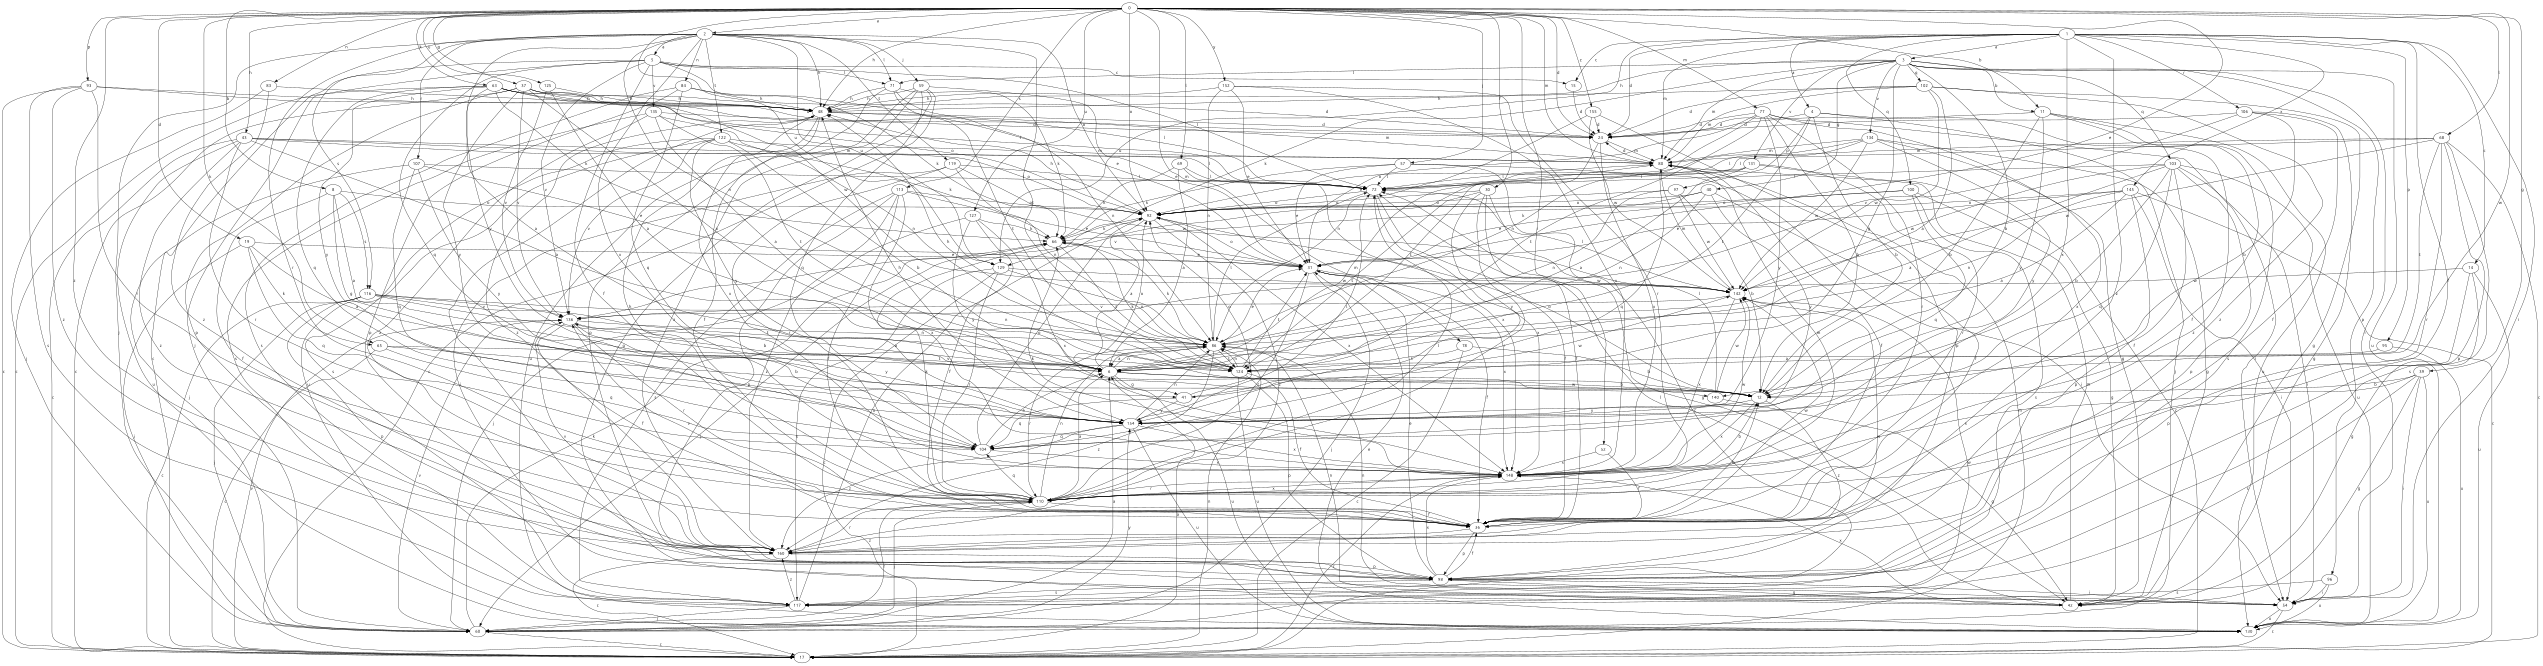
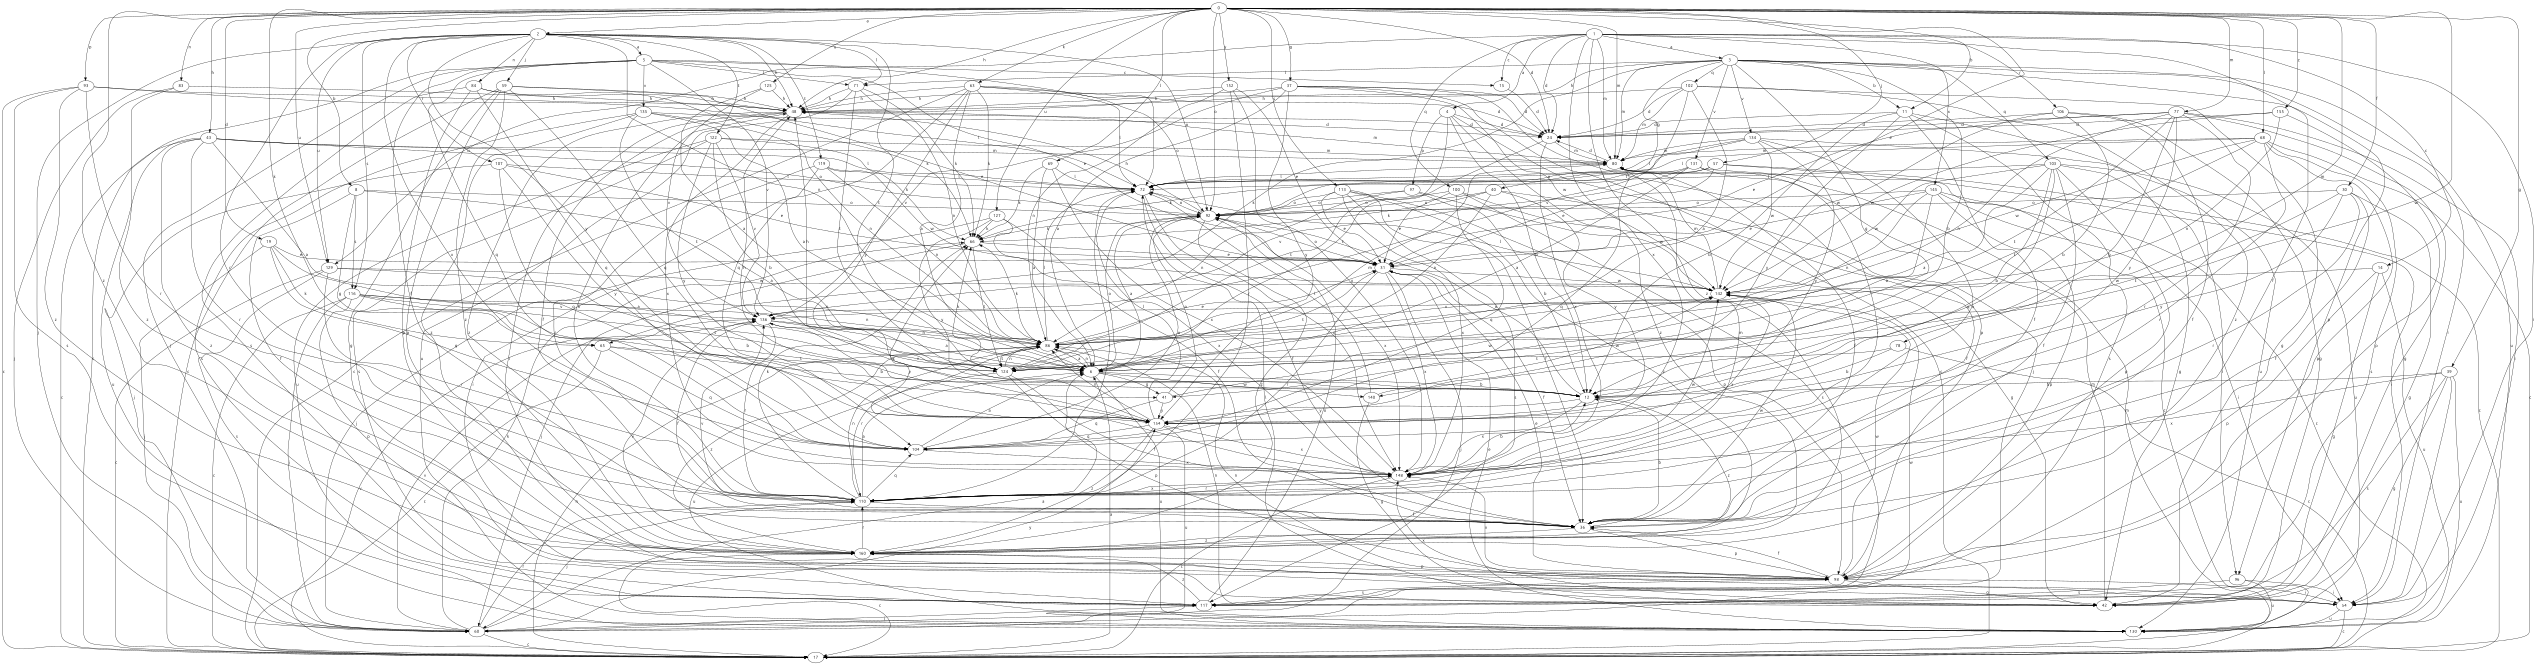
  strict digraph {
    fontname=Ubuntu
    node [fontname=Ubuntu]
    edge [fontname=Ubuntu]
    0
    2
    8
    11
    19
    24
    31
    n8 [label=30]
    37
    39
    43
    48
-   52
    57
    63
    65
    68
    69
    77
    78
    80
    83
    92
    93
    113
    125
    127
    129
    140
    152
    155
    160
    148
    5
    59
    60
    71
    84
    86
    107
    110
    116
    119
    122
    124
    154
    36
    41
    6
    12
    130
    117
    104
    142
    42
    17
    136
    98
    54
    72
    66
    1
    3
    4
    14
    15
-   95
    100
    106
    145
    40
    96
    102
    103
    131
    134
    97
    135
    0 -> 2 [label=a]
    0 -> 8 [label=b]
    0 -> 11 [label=b]
    0 -> 19 [label=d]
    0 -> 24 [label=d]
    0 -> 31 [label=e]
    0 -> n8 [label=f]
    0 -> 37 [label=g]
    0 -> 39 [label=g]
    0 -> 43 [label=h]
    0 -> 48 [label=h]
-   0 -> 52 [label=i]
    0 -> 57 [label=j]
    0 -> 63 [label=k]
    0 -> 65 [label=k]
    0 -> 68 [label=l]
    0 -> 69 [label=l]
    0 -> 77 [label=m]
    0 -> 78 [label=m]
    0 -> 80 [label=m]
    0 -> 83 [label=n]
    0 -> 92 [label=o]
    0 -> 93 [label=p]
    0 -> 113 [label=s]
    0 -> 125 [label=u]
    0 -> 127 [label=u]
    0 -> 129 [label=u]
    0 -> 140 [label=w]
    0 -> 152 [label=y]
    0 -> 155 [label=z]
    0 -> 160 [label=z]
    2 -> 48 [label=h]
    2 -> 92 [label=o]
    2 -> 129 [label=u]
    2 -> 148 [label=x]
    2 -> 5 [label=a]
    2 -> 59 [label=j]
    2 -> 60 [label=j]
    2 -> 71 [label=l]
    2 -> 84 [label=n]
    2 -> 86 [label=n]
    2 -> 107 [label=r]
    2 -> 110 [label=r]
    2 -> 116 [label=s]
    2 -> 119 [label=t]
    2 -> 122 [label=t]
    2 -> 124 [label=t]
    2 -> 154 [label=y]
    8 -> 92 [label=o]
    8 -> 116 [label=s]
    8 -> 36 [label=f]
    8 -> 41 [label=g]
    8 -> 6 [label=a]
    11 -> 24 [label=d]
    11 -> 154 [label=y]
    11 -> 36 [label=f]
    11 -> 12 [label=b]
    11 -> 130 [label=u]
    11 -> 117 [label=s]
    19 -> 31 [label=e]
    19 -> 65 [label=k]
    19 -> 60 [label=j]
    19 -> 6 [label=a]
    19 -> 104 [label=q]
    24 -> 80 [label=m]
    24 -> 148 [label=x]
    24 -> 124 [label=t]
    31 -> 92 [label=o]
    31 -> 148 [label=x]
    31 -> 60 [label=j]
    31 -> 110 [label=r]
    31 -> 36 [label=f]
    31 -> 142 [label=w]
    n8 -> 92 [label=o]
    n8 -> 110 [label=r]
    n8 -> 124 [label=t]
    n8 -> 154 [label=y]
    n8 -> 36 [label=f]
    n8 -> 42 [label=g]
    37 -> 24 [label=d]
    37 -> 48 [label=h]
    37 -> 154 [label=y]
    37 -> 6 [label=a]
    37 -> 142 [label=w]
    37 -> 17 [label=c]
    37 -> 136 [label=v]
    37 -> 98 [label=p]
    39 -> 148 [label=x]
    39 -> 12 [label=b]
    39 -> 130 [label=u]
    39 -> 117 [label=s]
    39 -> 42 [label=g]
    39 -> 54 [label=i]
    43 -> 80 [label=m]
    43 -> 92 [label=o]
    43 -> 160 [label=z]
    43 -> 110 [label=r]
    43 -> 6 [label=a]
    43 -> 130 [label=u]
    43 -> 17 [label=c]
    43 -> 72 [label=l]
    48 -> 24 [label=d]
    48 -> 80 [label=m]
    48 -> 160 [label=z]
    48 -> 148 [label=x]
    48 -> 36 [label=f]
    48 -> 54 [label=i]
-   52 -> 148 [label=x]
-   52 -> 36 [label=f]
    57 -> 31 [label=e]
    57 -> 17 [label=c]
    57 -> 54 [label=i]
    57 -> 72 [label=l]
    57 -> 66 [label=k]
    63 -> 24 [label=d]
    63 -> 48 [label=h]
    63 -> 92 [label=o]
    63 -> 154 [label=y]
    63 -> 6 [label=a]
    63 -> 104 [label=q]
    63 -> 17 [label=c]
    63 -> 72 [label=l]
    63 -> 66 [label=k]
    65 -> 124 [label=t]
    65 -> 12 [label=b]
    65 -> 104 [label=q]
    65 -> 17 [label=c]
    68 -> 80 [label=m]
    68 -> 110 [label=r]
    68 -> 124 [label=t]
    68 -> 117 [label=s]
    68 -> 142 [label=w]
    68 -> 17 [label=c]
    68 -> 98 [label=p]
    68 -> 72 [label=l]
    69 -> 148 [label=x]
    69 -> 6 [label=a]
    69 -> 72 [label=l]
    69 -> 66 [label=k]
    77 -> 24 [label=d]
    77 -> 31 [label=e]
    77 -> 86 [label=n]
    77 -> 110 [label=r]
    77 -> 124 [label=t]
    77 -> 154 [label=y]
    77 -> 12 [label=b]
    77 -> 42 [label=g]
    77 -> 54 [label=i]
    78 -> 124 [label=t]
    78 -> 12 [label=b]
    78 -> 17 [label=c]
    80 -> 24 [label=d]
    80 -> 36 [label=f]
    80 -> 104 [label=q]
    80 -> 72 [label=l]
    83 -> 48 [label=h]
    83 -> 160 [label=z]
    83 -> 60 [label=j]
    92 -> 48 [label=h]
    92 -> 160 [label=z]
    92 -> 148 [label=x]
    92 -> 6 [label=a]
    92 -> 66 [label=k]
    93 -> 48 [label=h]
    93 -> 160 [label=z]
    93 -> 110 [label=r]
    93 -> 117 [label=s]
    93 -> 17 [label=c]
    93 -> 72 [label=l]
    113 -> 31 [label=e]
    113 -> 92 [label=o]
    113 -> 160 [label=z]
    113 -> 148 [label=x]
    113 -> 36 [label=f]
    113 -> 117 [label=s]
    113 -> 98 [label=p]
    125 -> 48 [label=h]
    125 -> 6 [label=a]
    125 -> 136 [label=v]
    127 -> 148 [label=x]
    127 -> 60 [label=j]
    127 -> 154 [label=y]
    127 -> 36 [label=f]
    127 -> 66 [label=k]
    129 -> 86 [label=n]
    129 -> 110 [label=r]
    129 -> 117 [label=s]
    129 -> 142 [label=w]
    129 -> 17 [label=c]
    140 -> 142 [label=w]
    140 -> 42 [label=g]
    140 -> 72 [label=l]
    152 -> 31 [label=e]
    152 -> 48 [label=h]
    152 -> 148 [label=x]
    152 -> 86 [label=n]
    152 -> 110 [label=r]
    155 -> 24 [label=d]
    155 -> 86 [label=n]
    155 -> 142 [label=w]
    155 -> 98 [label=p]
    160 -> 110 [label=r]
    160 -> 17 [label=c]
    160 -> 136 [label=v]
    160 -> 98 [label=p]
    148 -> 110 [label=r]
    148 -> 12 [label=b]
    148 -> 142 [label=w]
    148 -> 17 [label=c]
    148 -> 66 [label=k]
    5 -> 31 [label=e]
    5 -> 60 [label=j]
    5 -> 71 [label=l]
    5 -> 36 [label=f]
    5 -> 104 [label=q]
    5 -> 17 [label=c]
    5 -> 136 [label=v]
    5 -> 72 [label=l]
    5 -> 15 [label=c]
    5 -> 135 [label=v]
    59 -> 31 [label=e]
    59 -> 48 [label=h]
    59 -> 160 [label=z]
    59 -> 104 [label=q]
    59 -> 42 [label=g]
    59 -> 17 [label=c]
    59 -> 98 [label=p]
    60 -> 110 [label=r]
    60 -> 154 [label=y]
    60 -> 6 [label=a]
    60 -> 142 [label=w]
    60 -> 17 [label=c]
    60 -> 136 [label=v]
    60 -> 66 [label=k]
    71 -> 48 [label=h]
    71 -> 86 [label=n]
    71 -> 124 [label=t]
    71 -> 130 [label=u]
    71 -> 66 [label=k]
    84 -> 48 [label=h]
    84 -> 117 [label=s]
    84 -> 104 [label=q]
    84 -> 98 [label=p]
    84 -> 66 [label=k]
    86 -> 31 [label=e]
    86 -> 160 [label=z]
    86 -> 110 [label=r]
    86 -> 124 [label=t]
    86 -> 6 [label=a]
    86 -> 72 [label=l]
    86 -> 66 [label=k]
    107 -> 31 [label=e]
    107 -> 60 [label=j]
    107 -> 154 [label=y]
    107 -> 104 [label=q]
    107 -> 72 [label=l]
    110 -> 48 [label=h]
    110 -> 80 [label=m]
    110 -> 148 [label=x]
    110 -> 60 [label=j]
    110 -> 86 [label=n]
    110 -> 36 [label=f]
    110 -> 6 [label=a]
    110 -> 104 [label=q]
    110 -> 72 [label=l]
    110 -> 66 [label=k]
    116 -> 60 [label=j]
    116 -> 86 [label=n]
    116 -> 124 [label=t]
    116 -> 12 [label=b]
    116 -> 17 [label=c]
    116 -> 136 [label=v]
    116 -> 98 [label=p]
    119 -> 86 [label=n]
    119 -> 110 [label=r]
    119 -> 142 [label=w]
    119 -> 54 [label=i]
    119 -> 72 [label=l]
    122 -> 80 [label=m]
    122 -> 154 [label=y]
    122 -> 12 [label=b]
    122 -> 130 [label=u]
    122 -> 117 [label=s]
    122 -> 136 [label=v]
    122 -> 66 [label=k]
    124 -> 31 [label=t]
    124 -> 48 [label=h]
    124 -> 86 [label=n]
    124 -> 36 [label=f]
    124 -> 130 [label=u]
    124 -> 98 [label=p]
    124 -> 66 [label=k]
    154 -> 48 [label=h]
    154 -> 160 [label=z]
    154 -> 148 [label=x]
    154 -> 86 [label=n]
    154 -> 130 [label=u]
    154 -> 104 [label=q]
    154 -> 72 [label=l]
    36 -> 160 [label=z]
    36 -> 12 [label=b]
    36 -> 142 [label=w]
    36 -> 136 [label=v]
    36 -> 98 [label=p]
    41 -> 92 [label=o]
    41 -> 154 [label=y]
    41 -> 104 [label=q]
    41 -> 142 [label=w]
    6 -> 80 [label=m]
    6 -> 92 [label=o]
    6 -> 140 [label=w]
    6 -> 86 [label=n]
    6 -> 41 [label=g]
    6 -> 12 [label=b]
    6 -> 130 [label=u]
    12 -> 92 [label=o]
    12 -> 160 [label=z]
    12 -> 148 [label=x]
    12 -> 154 [label=y]
    12 -> 136 [label=v]
    130 -> 31 [label=e]
    117 -> 92 [label=o]
    117 -> 160 [label=z]
    117 -> 60 [label=j]
    104 -> 92 [label=o]
    104 -> 148 [label=x]
    104 -> 6 [label=a]
    142 -> 80 [label=m]
    142 -> 148 [label=x]
    142 -> 136 [label=v]
    142 -> 72 [label=l]
    42 -> 80 [label=m]
    42 -> 148 [label=x]
    42 -> 86 [label=n]
    42 -> 72 [label=l]
    17 -> 80 [label=m]
    17 -> 86 [label=n]
    17 -> 6 [label=a]
    17 -> 136 [label=v]
    136 -> 86 [label=n]
    136 -> 110 [label=r]
    136 -> 154 [label=y]
    136 -> 36 [label=f]
    136 -> 6 [label=a]
    98 -> 31 [label=e]
    98 -> 148 [label=x]
    98 -> 36 [label=f]
    98 -> 117 [label=s]
    98 -> 142 [label=w]
    98 -> 42 [label=g]
    98 -> 54 [label=i]
    54 -> 86 [label=n]
    54 -> 130 [label=u]
    54 -> 17 [label=c]
    72 -> 92 [label=o]
    72 -> 148 [label=x]
    72 -> 36 [label=f]
    66 -> 31 [label=e]
    66 -> 60 [label=j]
    66 -> 124 [label=t]
    1 -> 24 [label=d]
    1 -> 80 [label=m]
    1 -> 129 [label=u]
    1 -> 160 [label=z]
    1 -> 148 [label=x]
    1 -> 36 [label=f]
    1 -> 54 [label=i]
    1 -> 3 [label=a]
    1 -> 4 [label=a]
    1 -> 14 [label=c]
    1 -> 15 [label=c]
-   1 -> 95 [label=p]
    1 -> 100 [label=q]
    1 -> 106 [label=r]
    1 -> 145 [label=x]
    3 -> 11 [label=b]
    3 -> 48 [label=h]
-   3 -> 129 [label=k]
+   3 -> 65 [label=k]
    3 -> 80 [label=m]
    3 -> 71 [label=l]
    3 -> 41 [label=g]
    3 -> 12 [label=b]
    3 -> 130 [label=u]
    3 -> 54 [label=i]
    3 -> 40 [label=g]
    3 -> 96 [label=p]
    3 -> 102 [label=q]
    3 -> 103 [label=q]
    3 -> 131 [label=v]
    3 -> 134 [label=v]
    4 -> 24 [label=d]
    4 -> 160 [label=z]
    4 -> 60 [label=j]
    4 -> 124 [label=t]
    4 -> 12 [label=b]
    4 -> 97 [label=p]
    14 -> 130 [label=u]
    14 -> 142 [label=w]
    14 -> 42 [label=g]
    14 -> 98 [label=p]
    15 -> 24 [label=d]
-   95 -> 6 [label=a]
-   95 -> 130 [label=u]
    100 -> 31 [label=e]
    100 -> 92 [label=o]
    100 -> 117 [label=s]
    100 -> 104 [label=q]
    100 -> 42 [label=g]
    106 -> 24 [label=d]
    106 -> 36 [label=f]
    106 -> 12 [label=b]
    106 -> 142 [label=w]
    106 -> 42 [label=g]
    145 -> 31 [label=e]
    145 -> 92 [label=o]
    145 -> 86 [label=n]
    145 -> 6 [label=a]
    145 -> 17 [label=c]
    145 -> 98 [label=p]
    145 -> 54 [label=i]
    40 -> 92 [label=o]
    40 -> 86 [label=n]
    40 -> 154 [label=y]
    40 -> 36 [label=f]
    40 -> 66 [label=k]
    96 -> 130 [label=u]
    96 -> 117 [label=s]
    96 -> 54 [label=i]
    102 -> 24 [label=d]
    102 -> 48 [label=h]
    102 -> 80 [label=m]
    102 -> 160 [label=z]
    102 -> 6 [label=a]
    102 -> 42 [label=g]
    102 -> 136 [label=v]
    103 -> 36 [label=f]
    103 -> 6 [label=a]
    103 -> 12 [label=b]
    103 -> 130 [label=u]
    103 -> 104 [label=q]
    103 -> 142 [label=w]
    103 -> 98 [label=p]
-   103 -> 54 [label=i]
+   103 -> 96 [label=i]
    103 -> 72 [label=l]
    131 -> 110 [label=r]
    131 -> 6 [label=a]
    131 -> 17 [label=c]
    131 -> 136 [label=v]
    131 -> 72 [label=l]
    134 -> 80 [label=m]
    134 -> 92 [label=o]
    134 -> 148 [label=x]
    134 -> 154 [label=y]
    134 -> 142 [label=w]
    134 -> 42 [label=g]
    134 -> 72 [label=l]
    97 -> 92 [label=o]
    97 -> 86 [label=n]
    97 -> 12 [label=b]
    97 -> 142 [label=w]
    135 -> 24 [label=d]
    135 -> 160 [label=z]
    135 -> 86 [label=n]
    135 -> 124 [label=t]
    135 -> 6 [label=a]
    135 -> 117 [label=s]
  }
